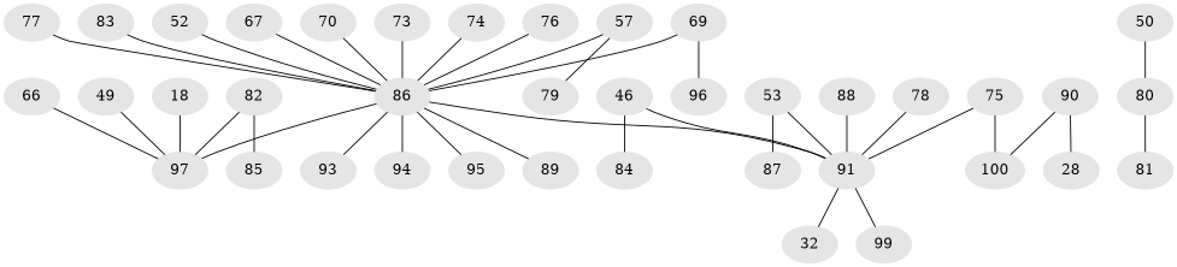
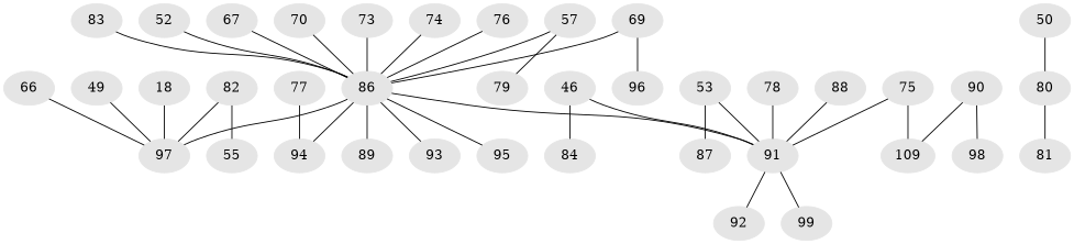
  graph {
    node [color=gray90 style=filled]
    46
    84
    91 [super="+36+51+43+56+24+37"]
-   92 [label=32]
+   92
    99
    97 [super="+33+38+44"]
    49
    50
    80
    81
    86 [super="+18+47+71+65+61+63+31+34"]
    89
    93
    94
    95
    52
    53
    87
    57
    79
    n21 [label=18]
    66
    67
    69
    96
    70
    73
    74 [super="+32"]
    75
-   100
+   100 [label=109]
    76
    77
    78
    82 [super="+72"]
-   85
+   85 [label=55]
    83
    88
    90 [super="+55+62"]
-   98 [label=28]
+   98
    46 -- 84
    46 -- 91
    91 -- 92
    91 -- 99
    49 -- 97
    50 -- 80
    80 -- 81
    86 -- 91
    86 -- 97
    86 -- 89
    86 -- 93
    86 -- 94
    86 -- 95
    52 -- 86
    53 -- 91
    53 -- 87
    57 -- 86
    57 -- 79
    n21 -- 97
    66 -- 97
    67 -- 86
    69 -- 86
    69 -- 96
    70 -- 86
    73 -- 86
    74 -- 86
    75 -- 91
    75 -- 100
    76 -- 86
-   77 -- 86
+   77 -- 94
    78 -- 91
    82 -- 97
    82 -- 85
    83 -- 86
    88 -- 91
    90 -- 100
    90 -- 98
  }
